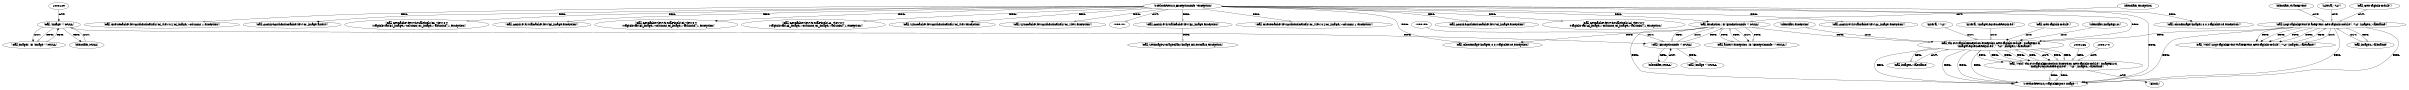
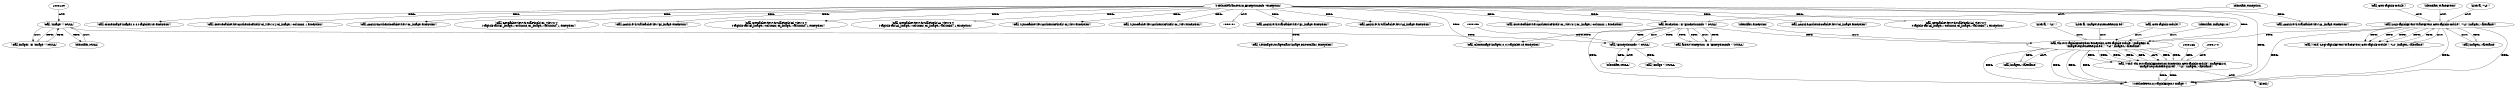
  digraph {
    edge [arrowhead=onormal]
    n1 [label="(Call,ThrowMagickException(exception,GetMagickModule(),ImageError,\n        \"ImageSequenceRequired\",\"`%s'\",images->filename))"]
    n2 [label="(Call,(void) ThrowMagickException(exception,GetMagickModule(),ImageError,\n        \"ImageSequenceRequired\",\"`%s'\",images->filename))"]
    n3 [label="(MethodReturn,MagickExport Image *)"]
    n4 [label="(Call,images->filename)"]
    n5 [label="(Block,)"]
    n6 [label="(Call,exception != (ExceptionInfo *) NULL)"]
    n7 [label="(Call,(ExceptionInfo *) NULL)"]
    n8 [label="(Call,CloneImage(images,0,0,MagickTrue,exception))"]
    n9 [label="(Call,assert(exception != (ExceptionInfo *) NULL))"]
    n10 [label="(Identifier,NULL)"]
    n11 [label="(Call,(Image *) NULL)"]
-   n12 [label="(MethodReturn,ExceptionInfo *exception)"]
+   n12 [label="(MethodParameterIn,ExceptionInfo *exception)"]
+   n13 [label="(Call,AcquireVirtualCacheView(Ai_image,exception))"]
    n14 [label="(Call,QueueCacheViewAuthenticPixels(Cr_view,0,y,Cr_image->columns,1,exception))"]
    n15 [label="(Call,AcquireAuthenticCacheView(Ci_image,exception))"]
    n16 [label="(Call,GetCacheViewVirtualPixels(Ai_view,0,y,\n      MagickMax(Ai_image->columns,Ci_image->columns),1,exception))"]
    n17 [label="(Call,AcquireVirtualCacheView(Ar_image,exception))"]
    n18 [label="(Call,CloneImage(images,0,0,MagickTrue,exception))"]
    n19 [label="(Call,QueueCacheViewAuthenticPixels(Ci_view,0,y,Ci_image->columns,1,exception))"]
-   n20 [label="(Call,AcquireAuthenticCacheView(Cr_image,assert))"]
+   n20 [label="(Call,AcquireAuthenticCacheView(Cr_image,exception))"]
    n21 [label="(Call,GetCacheViewVirtualPixels(Br_view,0,y,\n      MagickMax(Br_image->columns,Cr_image->columns),1,exception))"]
    n22 [label="(Call,AcquireVirtualCacheView(Bi_image,exception))"]
    n23 [label="(Call,GetCacheViewVirtualPixels(Bi_view,0,y,\n      MagickMax(Bi_image->columns,Ci_image->columns),1,exception))"]
    n24 [label="(Call,GetCacheViewVirtualPixels(Ar_view,0,y,\n      MagickMax(Ar_image->columns,Cr_image->columns),1,exception))"]
    n25 [label="(Call,SyncCacheViewAuthenticPixels(Ci_view,exception))"]
    n26 [label="(Call,SyncCacheViewAuthenticPixels(Cr_view,exception))"]
    n27 [label="(Call,AcquireVirtualCacheView(Br_image,exception))"]
    1000101
    n29 [label="(Call,SetImageStorageClass(image,DirectClass,exception))"]
    n30 [label="(Call,(Image *) NULL)"]
    n31 [label="(Call,images != (Image *) NULL)"]
    n32 [label="(Identifier,NULL)"]
    n33 [label="(Call,LogMagickEvent(TraceEvent,GetMagickModule(),\"%s\",images->filename))"]
    n34 [label="(Call,(void) LogMagickEvent(TraceEvent,GetMagickModule(),\"%s\",images->filename))"]
    n35 [label="(Call,images->filename)"]
    n36 [label="(Call,GetMagickModule())"]
    n37 [label="(Identifier,ImageError)"]
    n38 [label="(Identifier,exception)"]
    n39 [label="(Identifier,TraceEvent)"]
    n40 [label="(Literal,\"%s\")"]
    n41 [label="(Literal,\"`%s'\")"]
    n42 [label="(Identifier,exception)"]
    n43 [label="(Literal,\"ImageSequenceRequired\")"]
    n44 [label="(Call,GetMagickModule())"]
    1000156
    1000129
    1000174
    1000186
    n1 -> n2 [arrowhead=diamond label="AST: "]
    n1 -> n2 [label="DDG: "]
    n1 -> n2 [label="DDG: "]
    n1 -> n2 [arrowhead=diamond label="DDG: "]
    n1 -> n2 [label="DDG: "]
    n1 -> n2 [label="DDG: "]
    n1 -> n2 [arrowhead=diamond label="DDG: "]
    n1 -> n3 [arrowhead=diamond label="DDG: "]
    n1 -> n3 [label="DDG: "]
    n1 -> n3 [label="DDG: "]
    n1 -> n3 [arrowhead=diamond label="DDG: "]
    n1 -> n4 [label="CFG: "]
    n2 -> n1 [label="CFG: "]
    n2 -> n3 [label="DDG: "]
    n2 -> n3 [label="DDG: "]
    n2 -> n5 [arrowhead=diamond label="AST: "]
    n4 -> n1 [label="AST: "]
    n6 -> n1 [label="DDG: "]
    n6 -> n3 [label="DDG: "]
    n6 -> n7 [label="CFG: "]
    n6 -> n8 [arrowhead=diamond label="DDG: "]
    n6 -> n9 [arrowhead=diamond label="AST: "]
    n6 -> n9 [label="DDG: "]
    n6 -> n9 [label="DDG: "]
    n7 -> n6 [label="AST: "]
    n7 -> n6 [label="DDG: "]
    n7 -> n10 [arrowhead=diamond label="CFG: "]
    n7 -> n11 [label="DDG: "]
    n9 -> n6 [label="CFG: "]
    n10 -> n7 [arrowhead=diamond label="AST: "]
    n12 -> n1 [arrowhead=diamond label="DDG: "]
    n12 -> n3 [arrowhead=diamond label="DDG: "]
    n12 -> n6 [arrowhead=diamond label="DDG: "]
    n12 -> n8 [label="DDG: "]
+   n12 -> n13 [arrowhead=diamond label="DDG: "]
    n12 -> n14 [label="DDG: "]
    n12 -> n15 [label="DDG: "]
    n12 -> n16 [label="DDG: "]
    n12 -> n17 [label="DDG: "]
    n12 -> n18 [arrowhead=diamond label="DDG: "]
    n12 -> n19 [label="DDG: "]
    n12 -> n20 [arrowhead=diamond label="DDG: "]
    n12 -> n21 [label="DDG: "]
    n12 -> n22 [label="DDG: "]
    n12 -> n23 [arrowhead=diamond label="DDG: "]
    n12 -> n24 [label="DDG: "]
    n12 -> n25 [arrowhead=diamond label="DDG: "]
    n12 -> n26 [label="DDG: "]
    n12 -> n27 [label="DDG: "]
    n12 -> 1000101 [label="AST: "]
    n27 -> n29 [label="DDG: "]
    n30 -> n7 [arrowhead=diamond label="DDG: "]
    n30 -> n31 [arrowhead=diamond label="AST: "]
    n30 -> n31 [label="DDG: "]
    n30 -> n32 [arrowhead=diamond label="CFG: "]
    n31 -> n30 [arrowhead=diamond label="CFG: "]
    n32 -> n30 [label="AST: "]
    n33 -> n1 [label="DDG: "]
    n33 -> n3 [arrowhead=diamond label="DDG: "]
    n33 -> n3 [label="DDG: "]
    n33 -> n3 [arrowhead=diamond label="DDG: "]
    n33 -> n34 [label="AST: "]
    n33 -> n34 [arrowhead=diamond label="DDG: "]
    n33 -> n34 [arrowhead=diamond label="DDG: "]
    n33 -> n34 [arrowhead=diamond label="DDG: "]
    n33 -> n34 [arrowhead=diamond label="DDG: "]
    n33 -> n35 [label="CFG: "]
    n34 -> n33 [label="CFG: "]
    n35 -> n33 [label="AST: "]
    n36 -> n1 [arrowhead=diamond label="AST: "]
    n37 -> n1 [arrowhead=diamond label="AST: "]
    n38 -> n1 [arrowhead=diamond label="AST: "]
    n39 -> n33 [label="AST: "]
    n40 -> n33 [label="AST: "]
    n41 -> n1 [label="AST: "]
    n42 -> n6 [label="AST: "]
    n43 -> n1 [label="AST: "]
    n44 -> n33 [label="AST: "]
-   1000156 -> n7 [label="AST: "]
+   1000156 -> n7 [label="DDG: "]
    1000129 -> n30 [arrowhead=diamond label="AST: "]
    1000174 -> n2 [label="AST: "]
    1000186 -> n2 [label="CFG: "]
  }
